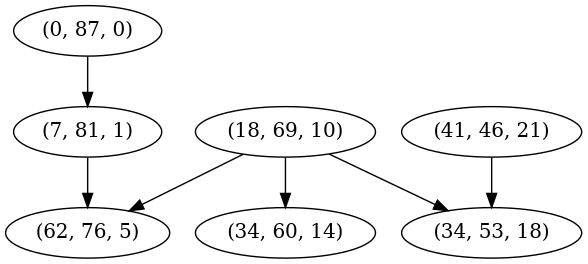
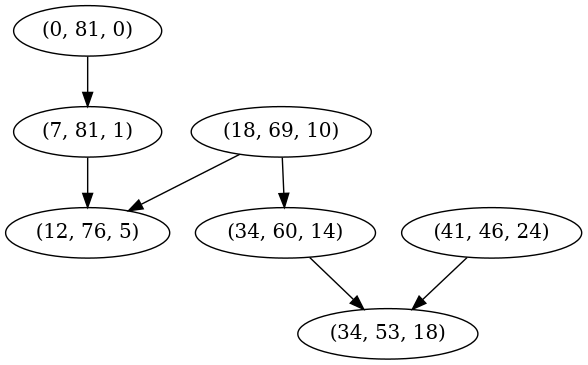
  digraph {
-   "(0, 87, 0)"
+   "(0, 87, 0)" [label="(0, 81, 0)"]
    "(7, 81, 1)"
-   "(12, 76, 5)" [label="(62, 76, 5)"]
+   "(12, 76, 5)"
    "(18, 69, 10)"
    n5 [label="(34, 60, 14)"]
    "(34, 53, 18)"
-   "(41, 46, 21)"
+   "(41, 46, 21)" [label="(41, 46, 24)"]
    "(0, 87, 0)" -> "(7, 81, 1)"
    "(7, 81, 1)" -> "(12, 76, 5)"
    "(18, 69, 10)" -> "(12, 76, 5)"
    "(18, 69, 10)" -> n5
-   "(18, 69, 10)" -> "(34, 53, 18)"
+   n5 -> "(34, 53, 18)"
    "(41, 46, 21)" -> "(34, 53, 18)"
  }
